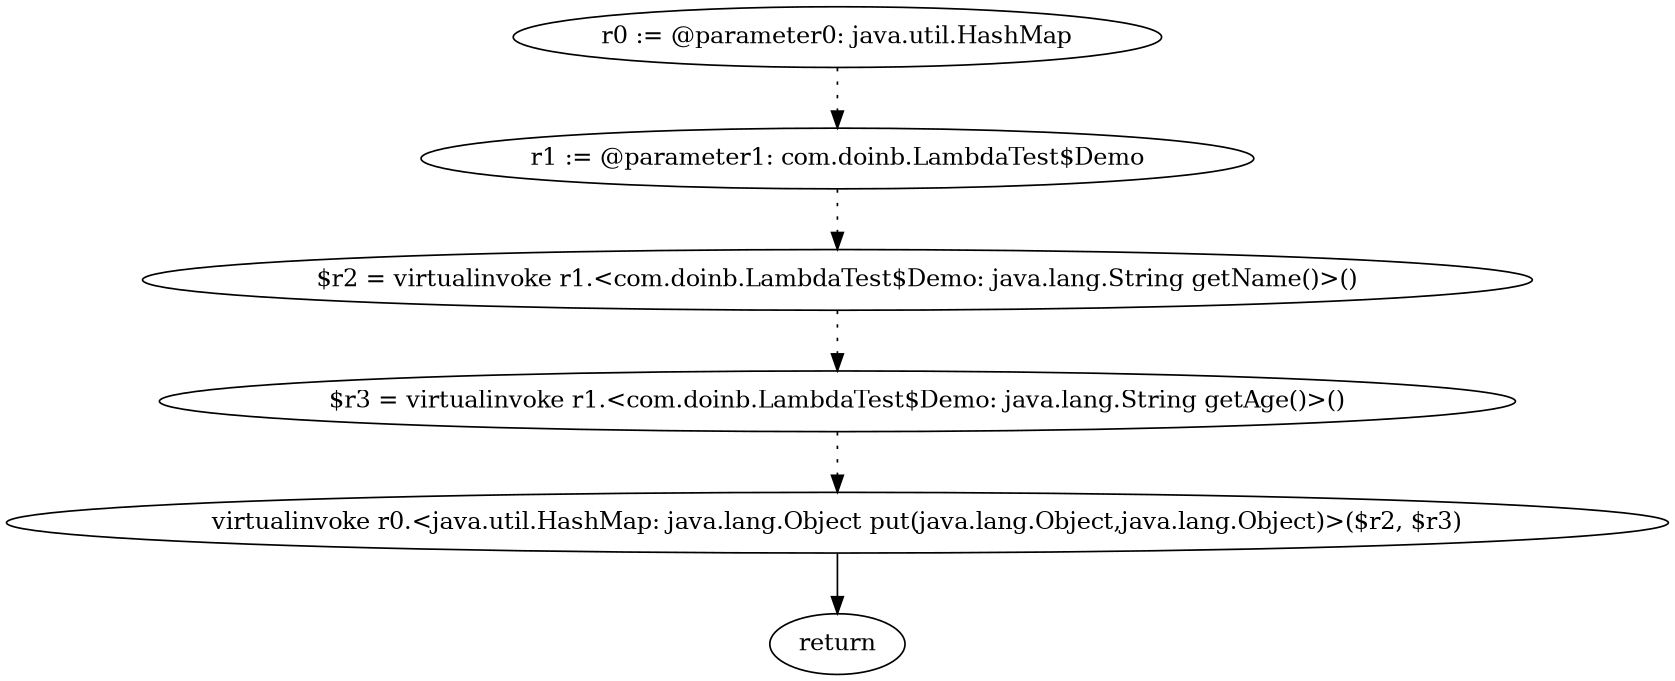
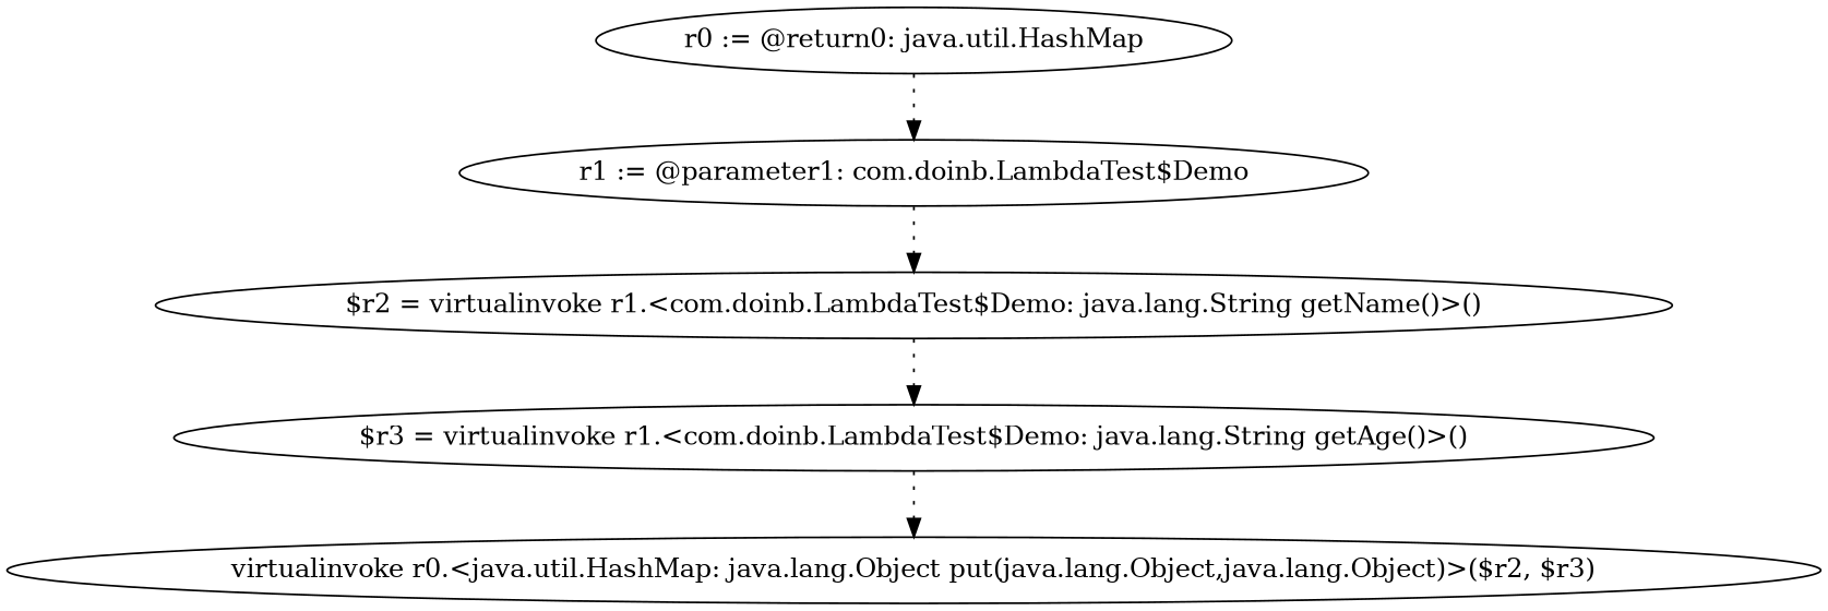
  digraph {
    edge [style=dotted]
-   "r0 := @parameter0: java.util.HashMap"
+   "r0 := @parameter0: java.util.HashMap" [label="r0 := @return0: java.util.HashMap"]
    "r1 := @parameter1: com.doinb.LambdaTest$Demo"
    "$r2 = virtualinvoke r1.<com.doinb.LambdaTest$Demo: java.lang.String getName()>()"
    "$r3 = virtualinvoke r1.<com.doinb.LambdaTest$Demo: java.lang.String getAge()>()"
    "virtualinvoke r0.<java.util.HashMap: java.lang.Object put(java.lang.Object,java.lang.Object)>($r2, $r3)"
-   return
    "r0 := @parameter0: java.util.HashMap" -> "r1 := @parameter1: com.doinb.LambdaTest$Demo"
    "r1 := @parameter1: com.doinb.LambdaTest$Demo" -> "$r2 = virtualinvoke r1.<com.doinb.LambdaTest$Demo: java.lang.String getName()>()"
    "$r2 = virtualinvoke r1.<com.doinb.LambdaTest$Demo: java.lang.String getName()>()" -> "$r3 = virtualinvoke r1.<com.doinb.LambdaTest$Demo: java.lang.String getAge()>()"
    "$r3 = virtualinvoke r1.<com.doinb.LambdaTest$Demo: java.lang.String getAge()>()" -> "virtualinvoke r0.<java.util.HashMap: java.lang.Object put(java.lang.Object,java.lang.Object)>($r2, $r3)"
-   "virtualinvoke r0.<java.util.HashMap: java.lang.Object put(java.lang.Object,java.lang.Object)>($r2, $r3)" -> return [style=solid]
  }
